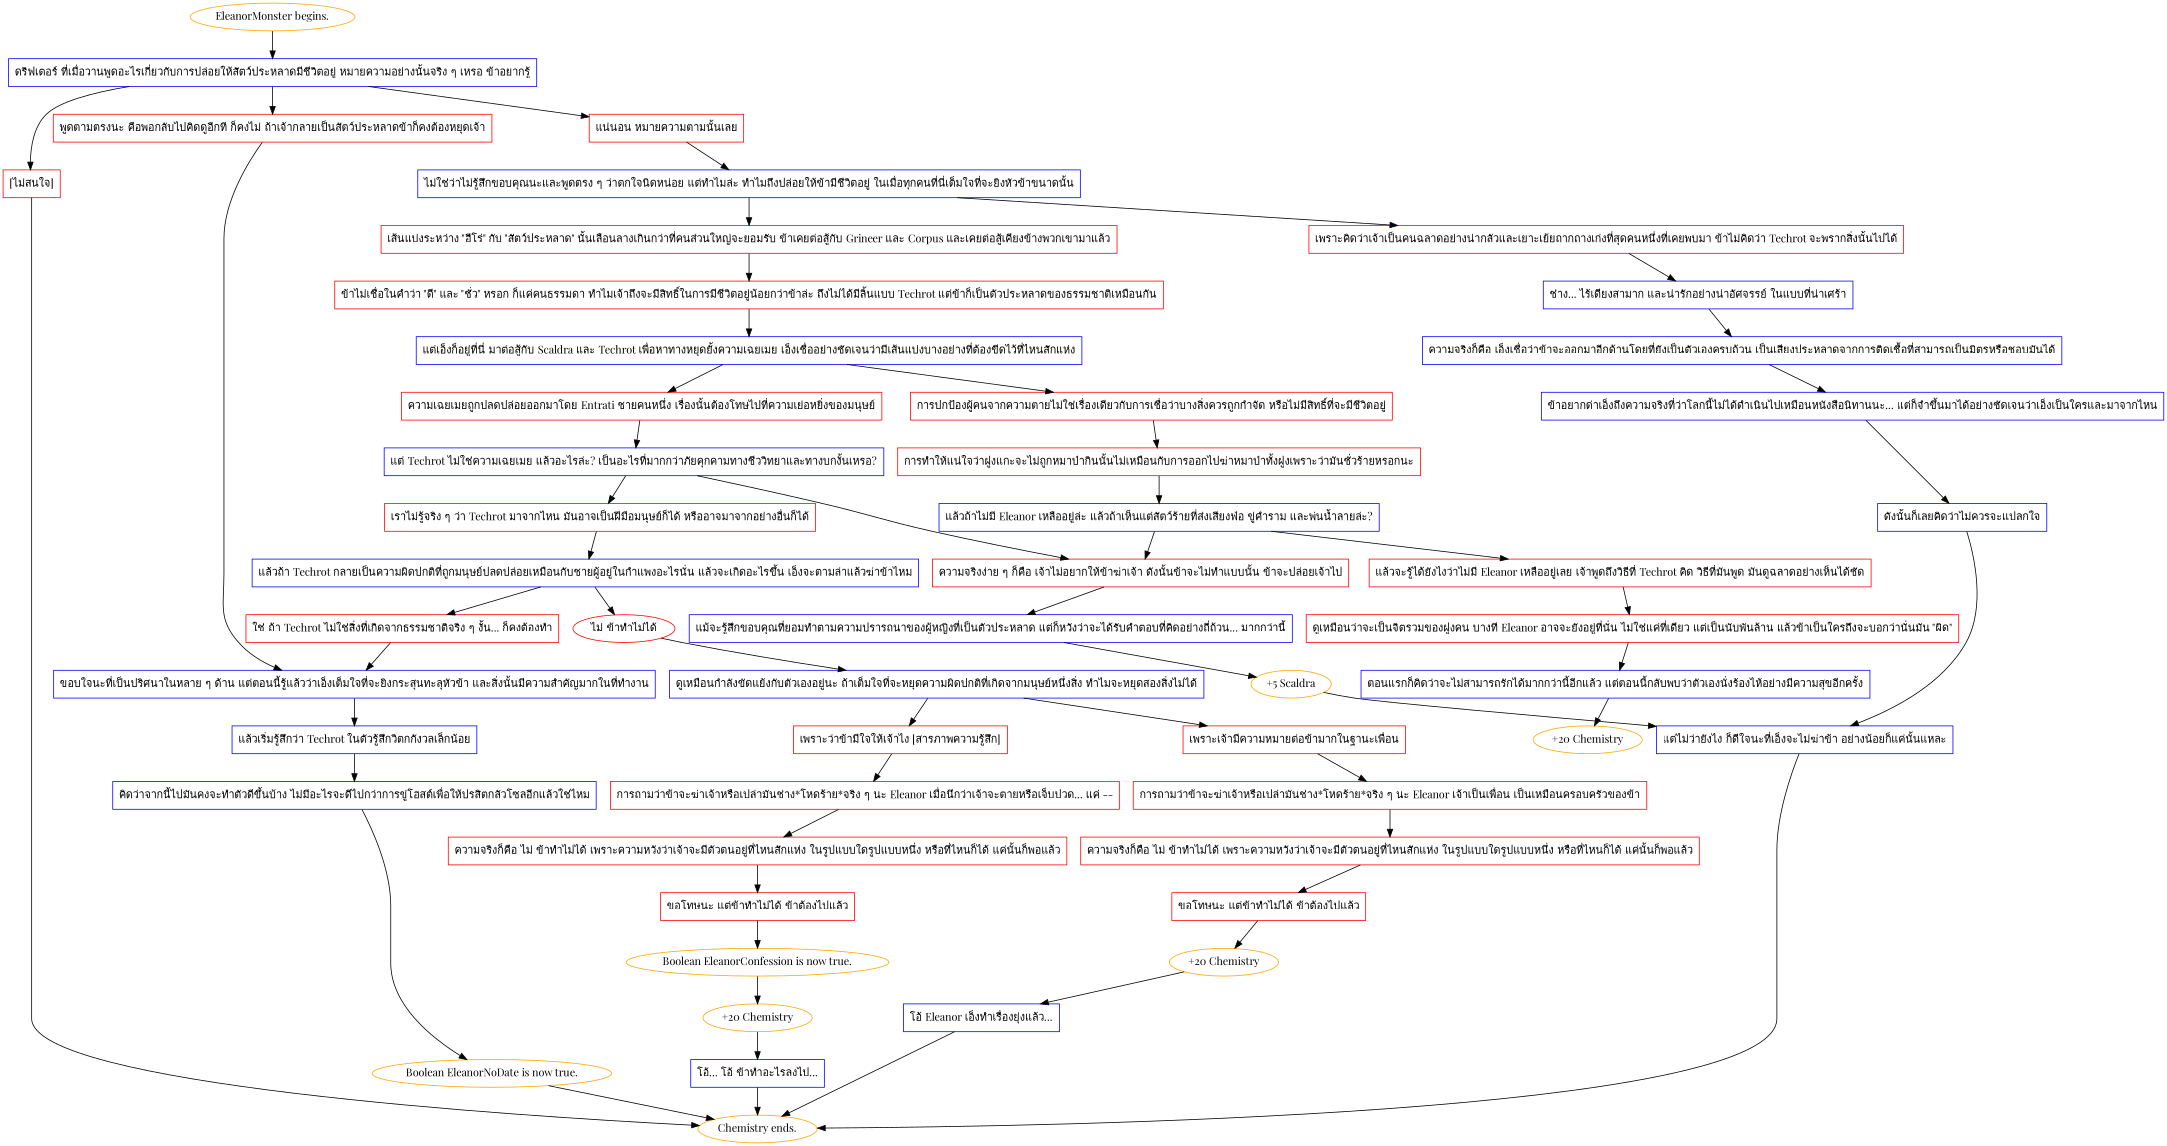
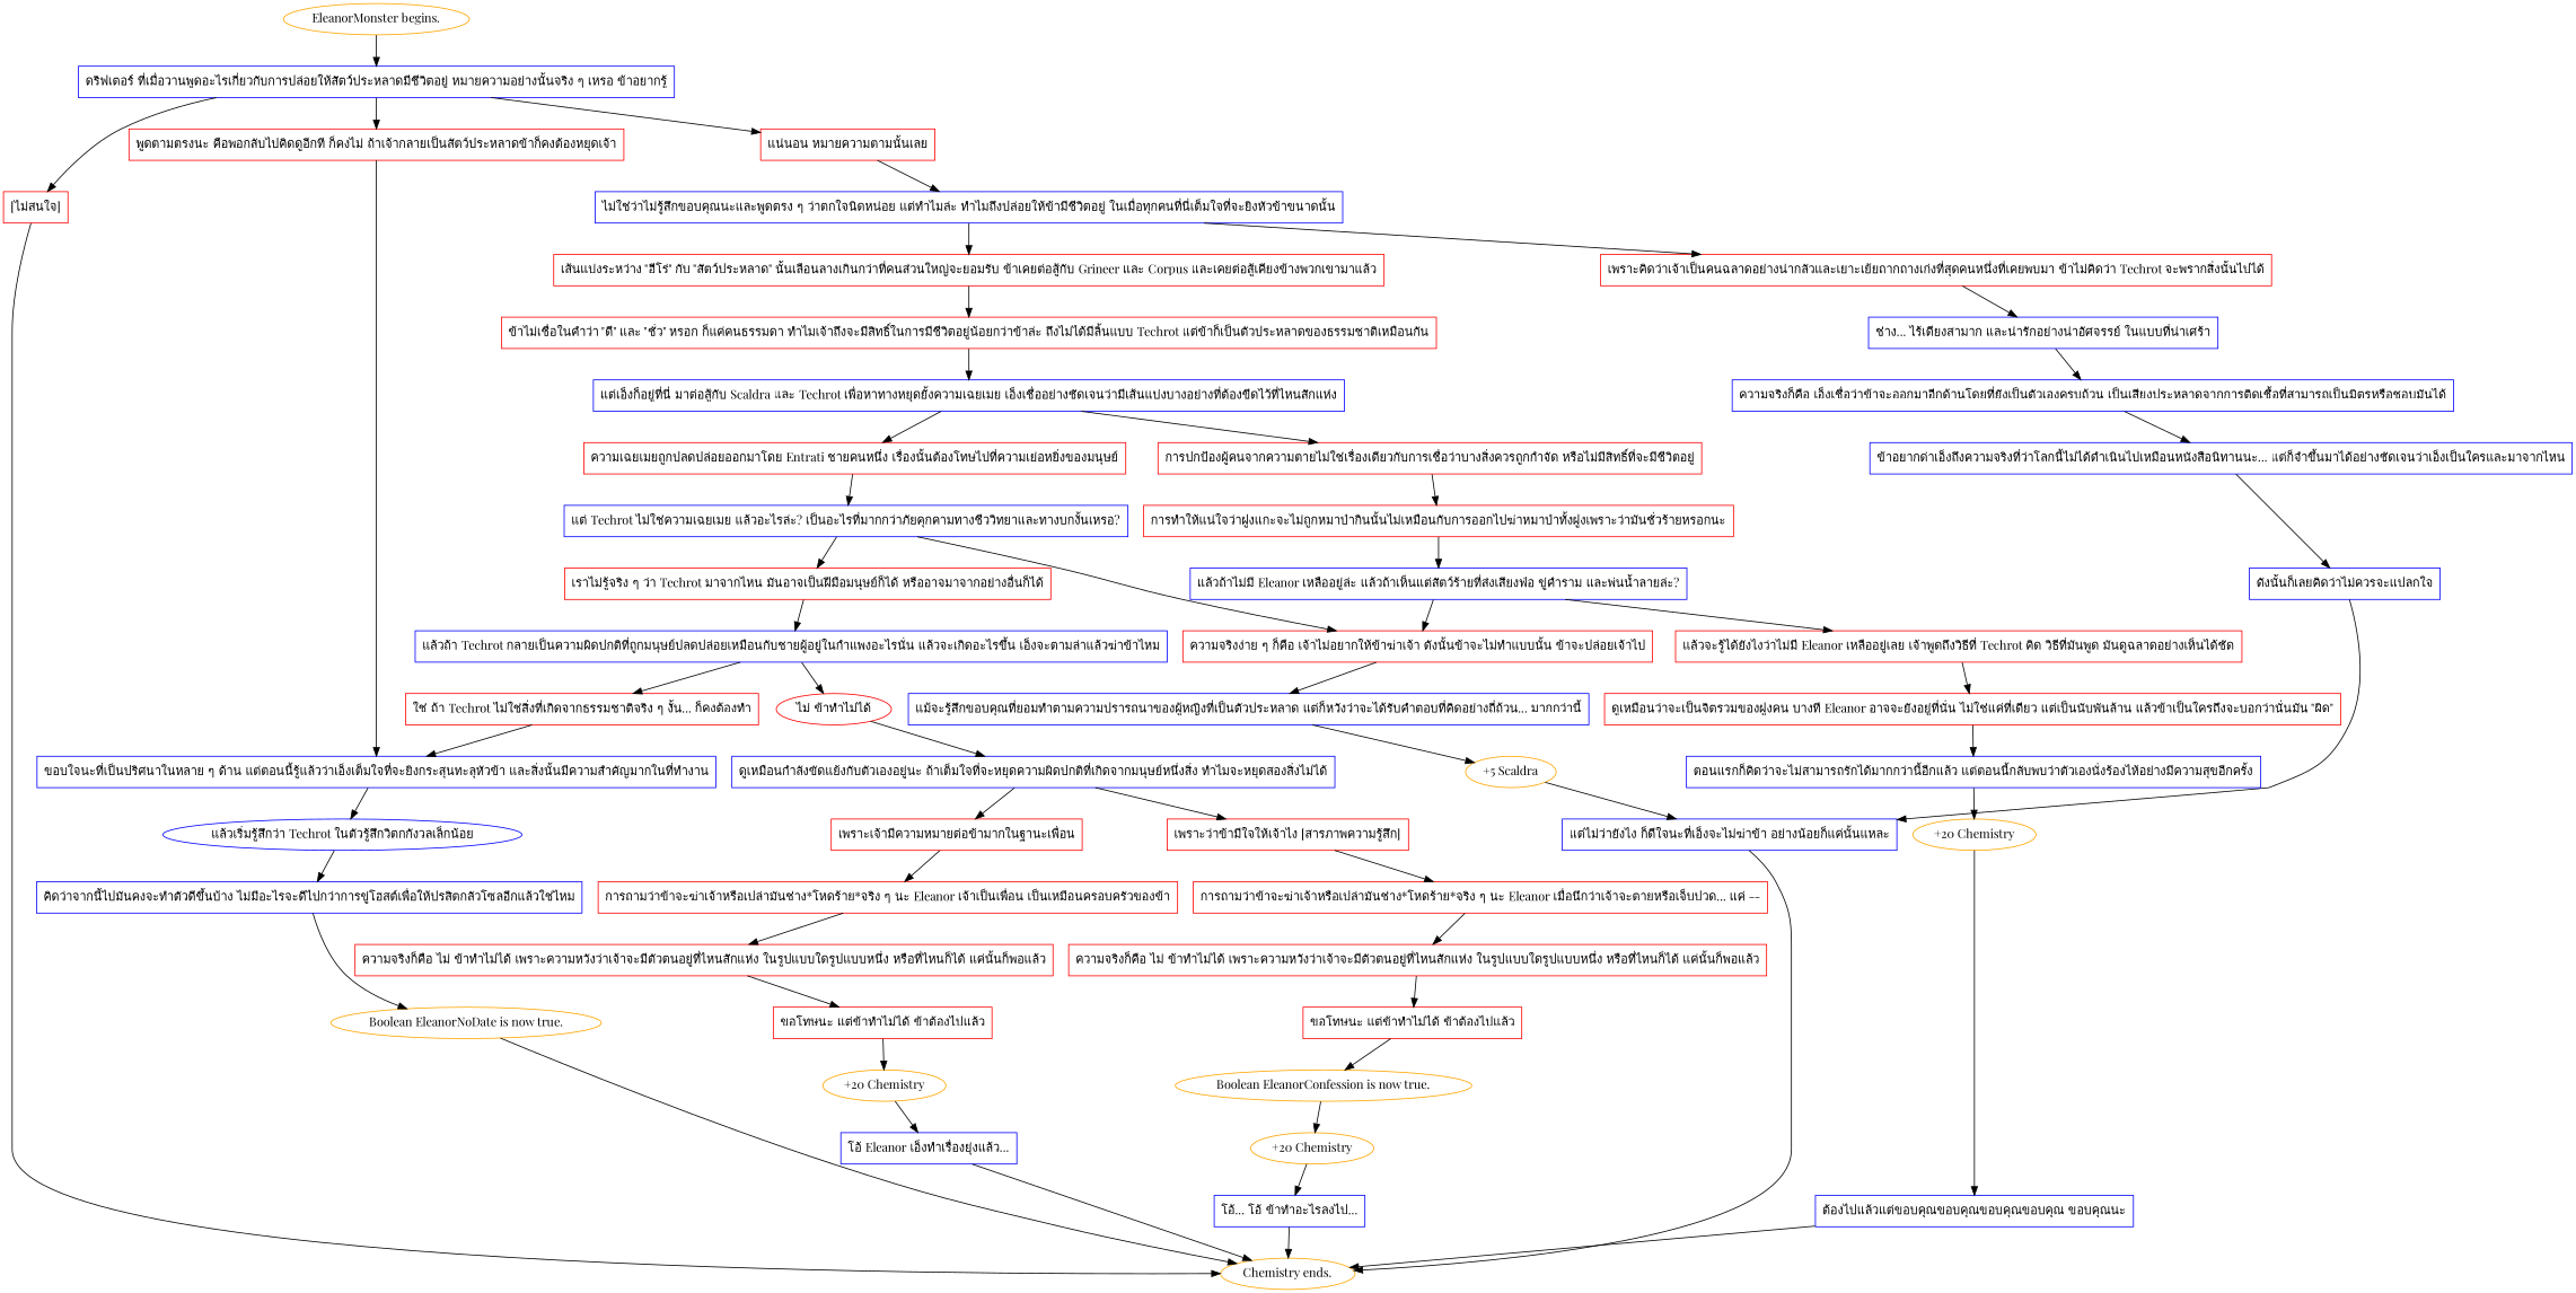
  digraph {
    fontname="Playfair Display"
    node [color=red fontname="Playfair Display" shape=box]
    edge [fontname="Playfair Display"]
    "EleanorMonster begins." [color=orange shape=""]
    n2 [color=blue label="ดริฟเตอร์ ที่เมื่อวานพูดอะไรเกี่ยวกับการปล่อยให้สัตว์ประหลาดมีชีวิตอยู่ หมายความอย่างนั้นจริง ๆ เหรอ ข้าอยากรู้"]
    n3 [label="แน่นอน หมายความตามนั้นเลย"]
    n4 [label="พูดตามตรงนะ คือพอกลับไปคิดดูอีกที ก็คงไม่ ถ้าเจ้ากลายเป็นสัตว์ประหลาดข้าก็คงต้องหยุดเจ้า"]
    n5 [label="[ไม่สนใจ]"]
    n6 [color=blue label="ไม่ใช่ว่าไม่รู้สึกขอบคุณนะและพูดตรง ๆ ว่าตกใจนิดหน่อย แต่ทำไมล่ะ ทำไมถึงปล่อยให้ข้ามีชีวิตอยู่ ในเมื่อทุกคนที่นี่เต็มใจที่จะยิงหัวข้าขนาดนั้น"]
    n7 [color=blue label="ขอบใจนะที่เป็นปริศนาในหลาย ๆ ด้าน แต่ตอนนี้รู้แล้วว่าเอ็งเต็มใจที่จะยิงกระสุนทะลุหัวข้า และสิ่งนั้นมีความสำคัญมากในที่ทำงาน"]
    n8 [color=orange label="Chemistry ends." shape=""]
    n9 [label="เส้นแบ่งระหว่าง \"ฮีโร่\" กับ \"สัตว์ประหลาด\" นั้นเลือนลางเกินกว่าที่คนส่วนใหญ่จะยอมรับ ข้าเคยต่อสู้กับ Grineer และ Corpus และเคยต่อสู้เคียงข้างพวกเขามาแล้ว"]
    n10 [label="เพราะคิดว่าเจ้าเป็นคนฉลาดอย่างน่ากลัวและเยาะเย้ยถากถางเก่งที่สุดคนหนึ่งที่เคยพบมา ข้าไม่คิดว่า Techrot จะพรากสิ่งนั้นไปได้"]
-   n11 [color=blue label="แล้วเริ่มรู้สึกว่า Techrot ในตัวรู้สึกวิตกกังวลเล็กน้อย"]
+   n11 [color=blue label="แล้วเริ่มรู้สึกว่า Techrot ในตัวรู้สึกวิตกกังวลเล็กน้อย" shape=ellipse]
    n12 [label="ข้าไม่เชื่อในคำว่า \"ดี\" และ \"ชั่ว\" หรอก ก็แค่คนธรรมดา ทำไมเจ้าถึงจะมีสิทธิ์ในการมีชีวิตอยู่น้อยกว่าข้าล่ะ ถึงไม่ได้มีลิ้นแบบ Techrot แต่ข้าก็เป็นตัวประหลาดของธรรมชาติเหมือนกัน"]
    n13 [color=blue label="ช่าง... ไร้เดียงสามาก และน่ารักอย่างน่าอัศจรรย์ ในแบบที่น่าเศร้า"]
    n14 [color=blue label="คิดว่าจากนี้ไปมันคงจะทำตัวดีขึ้นบ้าง ไม่มีอะไรจะดีไปกว่าการขู่โฮสต์เพื่อให้ปรสิตกลัวโซลอีกแล้วใช่ไหม"]
    n15 [color=blue label="แต่เอ็งก็อยู่ที่นี่ มาต่อสู้กับ Scaldra และ Techrot เพื่อหาทางหยุดยั้งความเฉยเมย เอ็งเชื่ออย่างชัดเจนว่ามีเส้นแบ่งบางอย่างที่ต้องขีดไว้ที่ไหนสักแห่ง"]
    n16 [color=blue label="ความจริงก็คือ เอ็งเชื่อว่าข้าจะออกมาอีกด้านโดยที่ยังเป็นตัวเองครบถ้วน เป็นเสียงประหลาดจากการติดเชื้อที่สามารถเป็นมิตรหรือชอบมันได้"]
    n17 [color=orange label="Boolean EleanorNoDate is now true." shape=""]
    n18 [label="ความเฉยเมยถูกปลดปล่อยออกมาโดย Entrati ชายคนหนึ่ง เรื่องนั้นต้องโทษไปที่ความเย่อหยิ่งของมนุษย์"]
    n19 [label="การปกป้องผู้คนจากความตายไม่ใช่เรื่องเดียวกับการเชื่อว่าบางสิ่งควรถูกกำจัด หรือไม่มีสิทธิ์ที่จะมีชีวิตอยู่"]
    n20 [color=blue label="ข้าอยากด่าเอ็งถึงความจริงที่ว่าโลกนี้ไม่ได้ดำเนินไปเหมือนหนังสือนิทานนะ... แต่ก็จำขึ้นมาได้อย่างชัดเจนว่าเอ็งเป็นใครและมาจากไหน"]
    n21 [color=blue label="แต่ Techrot ไม่ใช่ความเฉยเมย แล้วอะไรล่ะ? เป็นอะไรที่มากกว่าภัยคุกคามทางชีววิทยาและทางบกงั้นเหรอ?"]
    n22 [label="การทำให้แน่ใจว่าฝูงแกะจะไม่ถูกหมาป่ากินนั้นไม่เหมือนกับการออกไปฆ่าหมาป่าทั้งฝูงเพราะว่ามันชั่วร้ายหรอกนะ"]
    n23 [color=blue label="ดังนั้นก็เลยคิดว่าไม่ควรจะแปลกใจ"]
    n24 [label="เราไม่รู้จริง ๆ ว่า Techrot มาจากไหน มันอาจเป็นฝีมือมนุษย์ก็ได้ หรืออาจมาจากอย่างอื่นก็ได้"]
    n25 [label="ความจริงง่าย ๆ ก็คือ เจ้าไม่อยากให้ข้าฆ่าเจ้า ดังนั้นข้าจะไม่ทำแบบนั้น ข้าจะปล่อยเจ้าไป"]
    n26 [color=blue label="แล้วถ้าไม่มี Eleanor เหลืออยู่ล่ะ แล้วถ้าเห็นแต่สัตว์ร้ายที่ส่งเสียงฟ่อ ขู่คำราม และพ่นน้ำลายล่ะ?"]
    n27 [color=blue label="แต่ไม่ว่ายังไง ก็ดีใจนะที่เอ็งจะไม่ฆ่าข้า อย่างน้อยก็แค่นั้นแหละ"]
    n28 [color=blue label="แล้วถ้า Techrot กลายเป็นความผิดปกติที่ถูกมนุษย์ปลดปล่อยเหมือนกับชายผู้อยู่ในกำแพงอะไรนั่น แล้วจะเกิดอะไรขึ้น เอ็งจะตามล่าแล้วฆ่าข้าไหม"]
    n29 [color=blue label="แม้จะรู้สึกขอบคุณที่ยอมทำตามความปรารถนาของผู้หญิงที่เป็นตัวประหลาด แต่ก็หวังว่าจะได้รับคำตอบที่คิดอย่างถี่ถ้วน... มากกว่านี้"]
    n30 [label="แล้วจะรู้ได้ยังไงว่าไม่มี Eleanor เหลืออยู่เลย เจ้าพูดถึงวิธีที่ Techrot คิด วิธีที่มันพูด มันดูฉลาดอย่างเห็นได้ชัด"]
    n31 [label="ไม่ ข้าทำไม่ได้" shape=ellipse]
    n32 [label="ใช่ ถ้า Techrot ไม่ใช่สิ่งที่เกิดจากธรรมชาติจริง ๆ งั้น... ก็คงต้องทำ"]
    n33 [color=orange label="+5 Scaldra" shape=""]
    n34 [label="ดูเหมือนว่าจะเป็นจิตรวมของฝูงคน บางที Eleanor อาจจะยังอยู่ที่นั่น ไม่ใช่แค่ที่เดียว แต่เป็นนับพันล้าน แล้วข้าเป็นใครถึงจะบอกว่านั่นมัน \"ผิด\""]
    n35 [color=blue label="ดูเหมือนกำลังขัดแย้งกับตัวเองอยู่นะ ถ้าเต็มใจที่จะหยุดความผิดปกติที่เกิดจากมนุษย์หนึ่งสิ่ง ทำไมจะหยุดสองสิ่งไม่ได้"]
    n36 [color=blue label="ตอนแรกก็คิดว่าจะไม่สามารถรักได้มากกว่านี้อีกแล้ว แต่ตอนนี้กลับพบว่าตัวเองนั่งร้องไห้อย่างมีความสุขอีกครั้ง"]
    n37 [label="เพราะว่าข้ามีใจให้เจ้าไง [สารภาพความรู้สึก]"]
    n38 [label="เพราะเจ้ามีความหมายต่อข้ามากในฐานะเพื่อน"]
    n39 [color=orange label="+20 Chemistry" shape=""]
    n40 [label="การถามว่าข้าจะฆ่าเจ้าหรือเปล่ามันช่าง*โหดร้าย*จริง ๆ นะ Eleanor เมื่อนึกว่าเจ้าจะตายหรือเจ็บปวด... แค่ --"]
    n41 [label="การถามว่าข้าจะฆ่าเจ้าหรือเปล่ามันช่าง*โหดร้าย*จริง ๆ นะ Eleanor เจ้าเป็นเพื่อน เป็นเหมือนครอบครัวของข้า"]
+   n42 [color=blue label="ต้องไปแล้วแต่ขอบคุณขอบคุณขอบคุณขอบคุณ ขอบคุณนะ"]
    n43 [label="ความจริงก็คือ ไม่ ข้าทำไม่ได้ เพราะความหวังว่าเจ้าจะมีตัวตนอยู่ที่ไหนสักแห่ง ในรูปแบบใดรูปแบบหนึ่ง หรือที่ไหนก็ได้ แค่นั้นก็พอแล้ว"]
    n44 [label="ความจริงก็คือ ไม่ ข้าทำไม่ได้ เพราะความหวังว่าเจ้าจะมีตัวตนอยู่ที่ไหนสักแห่ง ในรูปแบบใดรูปแบบหนึ่ง หรือที่ไหนก็ได้ แค่นั้นก็พอแล้ว"]
    n45 [label="ขอโทษนะ แต่ข้าทำไม่ได้ ข้าต้องไปแล้ว"]
    n46 [label="ขอโทษนะ แต่ข้าทำไม่ได้ ข้าต้องไปแล้ว"]
    n47 [color=orange label="Boolean EleanorConfession is now true." shape=""]
    n48 [color=orange label="+20 Chemistry" shape=""]
    n49 [color=orange label="+20 Chemistry" shape=""]
    n50 [color=blue label="โอ้ Eleanor เอ็งทำเรื่องยุ่งแล้ว..."]
    n51 [color=blue label="โอ้... โอ้ ข้าทำอะไรลงไป..."]
    "EleanorMonster begins." -> n2
    n2 -> n3
    n2 -> n4
    n2 -> n5
    n3 -> n6
    n4 -> n7
    n5 -> n8
    n6 -> n9
    n6 -> n10
    n7 -> n11
    n9 -> n12
    n10 -> n13
    n11 -> n14
    n12 -> n15
    n13 -> n16
    n14 -> n17
    n15 -> n18
    n15 -> n19
    n16 -> n20
    n17 -> n8
    n18 -> n21
    n19 -> n22
    n20 -> n23
    n21 -> n24
    n21 -> n25
    n22 -> n26
    n23 -> n27
    n24 -> n28
    n25 -> n29
    n26 -> n25
    n26 -> n30
    n27 -> n8
    n28 -> n31
    n28 -> n32
    n29 -> n33
    n30 -> n34
    n31 -> n35
    n32 -> n7
    n33 -> n27
    n34 -> n36
    n35 -> n37
    n35 -> n38
    n36 -> n39
    n37 -> n40
    n38 -> n41
+   n39 -> n42
    n40 -> n43
    n41 -> n44
+   n42 -> n8
    n43 -> n45
    n44 -> n46
    n45 -> n47
    n46 -> n48
    n47 -> n49
    n48 -> n50
    n49 -> n51
    n50 -> n8
    n51 -> n8
  }
